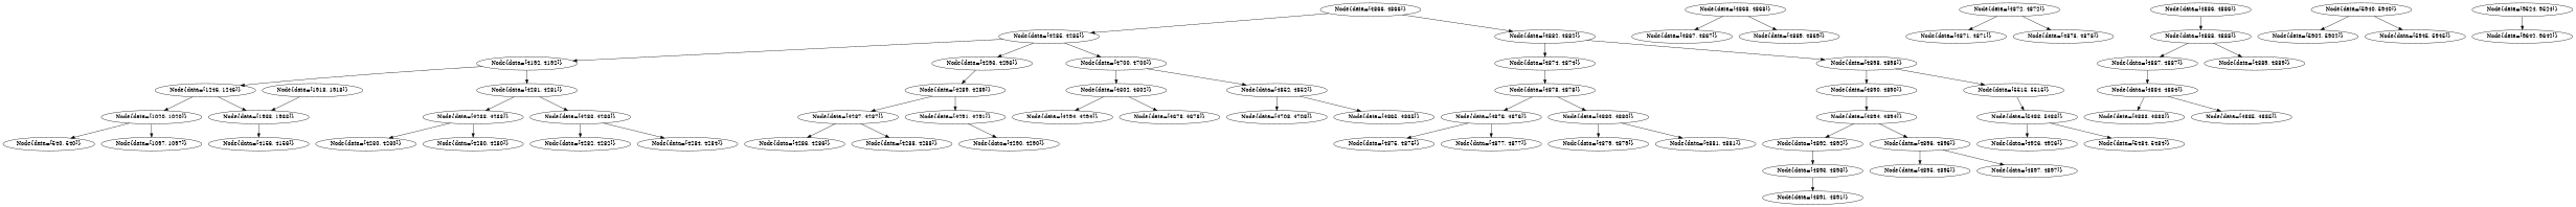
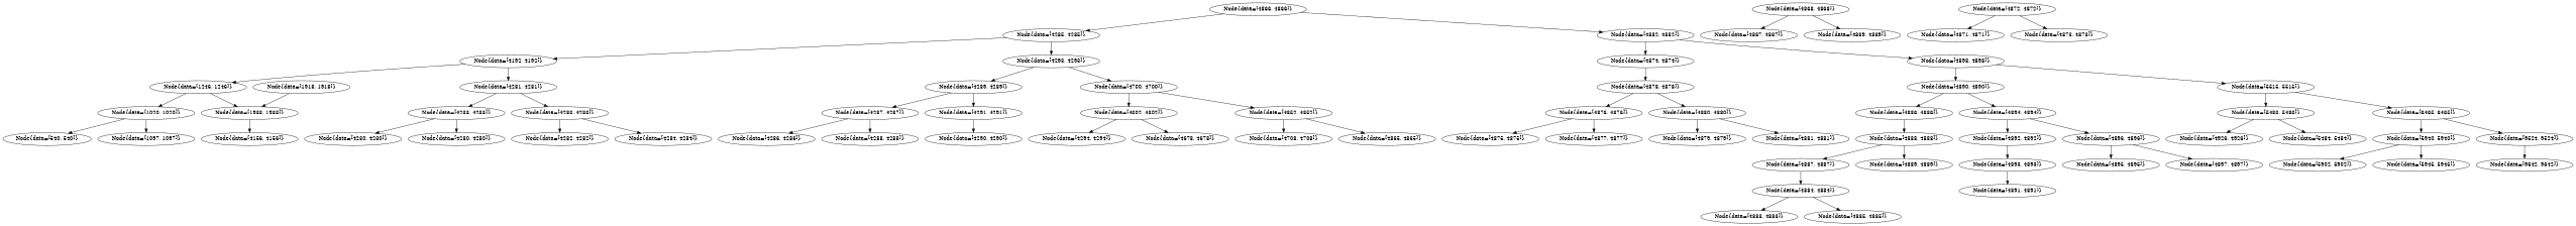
  digraph {
    n1 [label="Node{data=[4866, 4866]}"]
    n2 [label="Node{data=[4285, 4285]}"]
    n3 [label="Node{data=[4882, 4882]}"]
    n4 [label="Node{data=[4192, 4192]}"]
    n5 [label="Node{data=[4293, 4293]}"]
    n6 [label="Node{data=[4874, 4874]}"]
    n7 [label="Node{data=[4898, 4898]}"]
    n8 [label="Node{data=[1246, 1246]}"]
    n9 [label="Node{data=[4281, 4281]}"]
    n10 [label="Node{data=[4289, 4289]}"]
    n11 [label="Node{data=[4700, 4700]}"]
    n12 [label="Node{data=[1020, 1020]}"]
    n13 [label="Node{data=[1933, 1933]}"]
    n14 [label="Node{data=[4233, 4233]}"]
    n15 [label="Node{data=[4283, 4283]}"]
    n16 [label="Node{data=[540, 540]}"]
    n17 [label="Node{data=[1097, 1097]}"]
    n18 [label="Node{data=[4156, 4156]}"]
    n19 [label="Node{data=[1918, 1918]}"]
    n20 [label="Node{data=[4230, 4230]}"]
    n21 [label="Node{data=[4280, 4280]}"]
    n22 [label="Node{data=[4282, 4282]}"]
    n23 [label="Node{data=[4284, 4284]}"]
    n24 [label="Node{data=[4287, 4287]}"]
    n25 [label="Node{data=[4291, 4291]}"]
    n26 [label="Node{data=[4302, 4302]}"]
    n27 [label="Node{data=[4852, 4852]}"]
    n28 [label="Node{data=[4286, 4286]}"]
    n29 [label="Node{data=[4288, 4288]}"]
    n30 [label="Node{data=[4290, 4290]}"]
    n31 [label="Node{data=[4294, 4294]}"]
    n32 [label="Node{data=[4678, 4678]}"]
    n33 [label="Node{data=[4708, 4708]}"]
    n34 [label="Node{data=[4865, 4865]}"]
    n35 [label="Node{data=[4878, 4878]}"]
    n36 [label="Node{data=[4890, 4890]}"]
    n37 [label="Node{data=[5515, 5515]}"]
    n38 [label="Node{data=[4876, 4876]}"]
    n39 [label="Node{data=[4880, 4880]}"]
    n40 [label="Node{data=[4868, 4868]}"]
    n41 [label="Node{data=[4867, 4867]}"]
    n42 [label="Node{data=[4869, 4869]}"]
    n43 [label="Node{data=[4872, 4872]}"]
    n44 [label="Node{data=[4871, 4871]}"]
    n45 [label="Node{data=[4873, 4873]}"]
    n46 [label="Node{data=[4875, 4875]}"]
    n47 [label="Node{data=[4877, 4877]}"]
    n48 [label="Node{data=[4879, 4879]}"]
    n49 [label="Node{data=[4881, 4881]}"]
    n50 [label="Node{data=[4886, 4886]}"]
    n51 [label="Node{data=[4894, 4894]}"]
    n52 [label="Node{data=[5483, 5483]}"]
+   n53 [label="Node{data=[6465, 6465]}"]
    n54 [label="Node{data=[4888, 4888]}"]
    n55 [label="Node{data=[4892, 4892]}"]
    n56 [label="Node{data=[4896, 4896]}"]
    n57 [label="Node{data=[4884, 4884]}"]
    n58 [label="Node{data=[4883, 4883]}"]
    n59 [label="Node{data=[4885, 4885]}"]
    n60 [label="Node{data=[4887, 4887]}"]
    n61 [label="Node{data=[4889, 4889]}"]
    n62 [label="Node{data=[4893, 4893]}"]
    n63 [label="Node{data=[4895, 4895]}"]
    n64 [label="Node{data=[4897, 4897]}"]
    n65 [label="Node{data=[4891, 4891]}"]
    n66 [label="Node{data=[4926, 4926]}"]
    n67 [label="Node{data=[5484, 5484]}"]
    n68 [label="Node{data=[5940, 5940]}"]
    n69 [label="Node{data=[9524, 9524]}"]
    n70 [label="Node{data=[5902, 5902]}"]
    n71 [label="Node{data=[5945, 5945]}"]
    n72 [label="Node{data=[9642, 9642]}"]
    n1 -> n2
    n1 -> n3
    n2 -> n4
    n2 -> n5
    n3 -> n6
    n3 -> n7
    n4 -> n8
    n4 -> n9
    n5 -> n10
-   n2 -> n11
+   n5 -> n11
    n6 -> n35
    n7 -> n36
    n7 -> n37
    n8 -> n12
    n8 -> n13
    n9 -> n14
    n9 -> n15
    n10 -> n24
    n10 -> n25
    n11 -> n26
    n11 -> n27
    n12 -> n16
    n12 -> n17
    n13 -> n18
    n14 -> n20
    n14 -> n21
    n15 -> n22
    n15 -> n23
    n19 -> n13
    n24 -> n28
    n24 -> n29
    n25 -> n30
    n26 -> n31
    n26 -> n32
    n27 -> n33
    n27 -> n34
    n35 -> n38
    n35 -> n39
+   n36 -> n50
    n36 -> n51
    n37 -> n52
+   n37 -> n53
    n38 -> n46
    n38 -> n47
    n39 -> n48
    n39 -> n49
    n40 -> n41
    n40 -> n42
    n43 -> n44
    n43 -> n45
    n50 -> n54
    n51 -> n55
    n51 -> n56
    n52 -> n66
    n52 -> n67
+   n53 -> n68
+   n53 -> n69
    n54 -> n60
    n54 -> n61
    n55 -> n62
    n56 -> n63
    n56 -> n64
    n57 -> n58
    n57 -> n59
    n60 -> n57
    n62 -> n65
    n68 -> n70
    n68 -> n71
    n69 -> n72
  }
